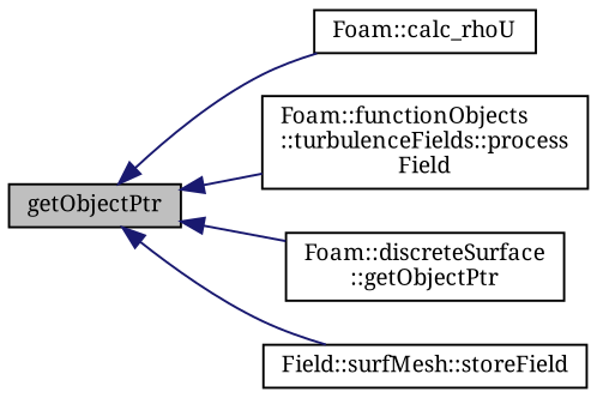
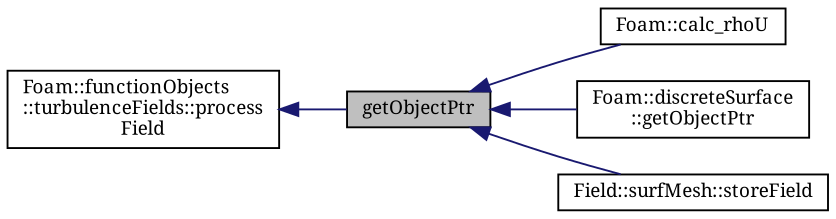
  digraph {
    fontname="Noto Serif"
    rankdir=LR
    node [color=black fontname="Noto Serif" fontsize=10 shape=record]
    edge [color=midnightblue dir=back fontname="Noto Serif" fontsize=10 labelfontname=Helvetica labelfontsize=10 style=solid]
    n1 [fillcolor=grey75 fontcolor=black height=0.2 label=getObjectPtr style=filled width=0.4]
    n2 [height=0.2 label="Foam::calc_rhoU" width=0.4]
    n3 [height=0.2 label="Foam::functionObjects\l::turbulenceFields::process\lField" width=0.4]
    n4 [height=0.2 label="Foam::discreteSurface\l::getObjectPtr" width=0.4]
    n5 [height=0.2 label="Field::surfMesh::storeField" width=0.4]
    n1 -> n2
-   n1 -> n3
+   n3 -> n1
    n1 -> n4
    n1 -> n5
  }
